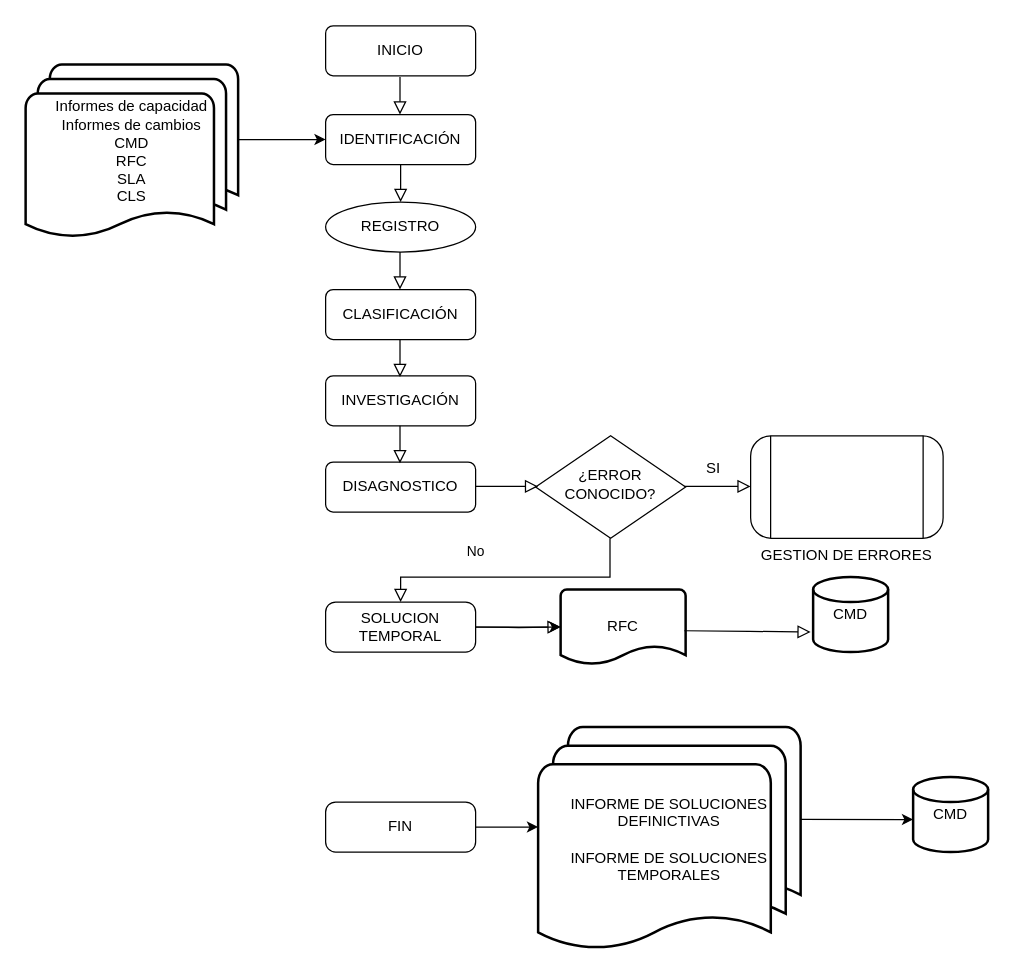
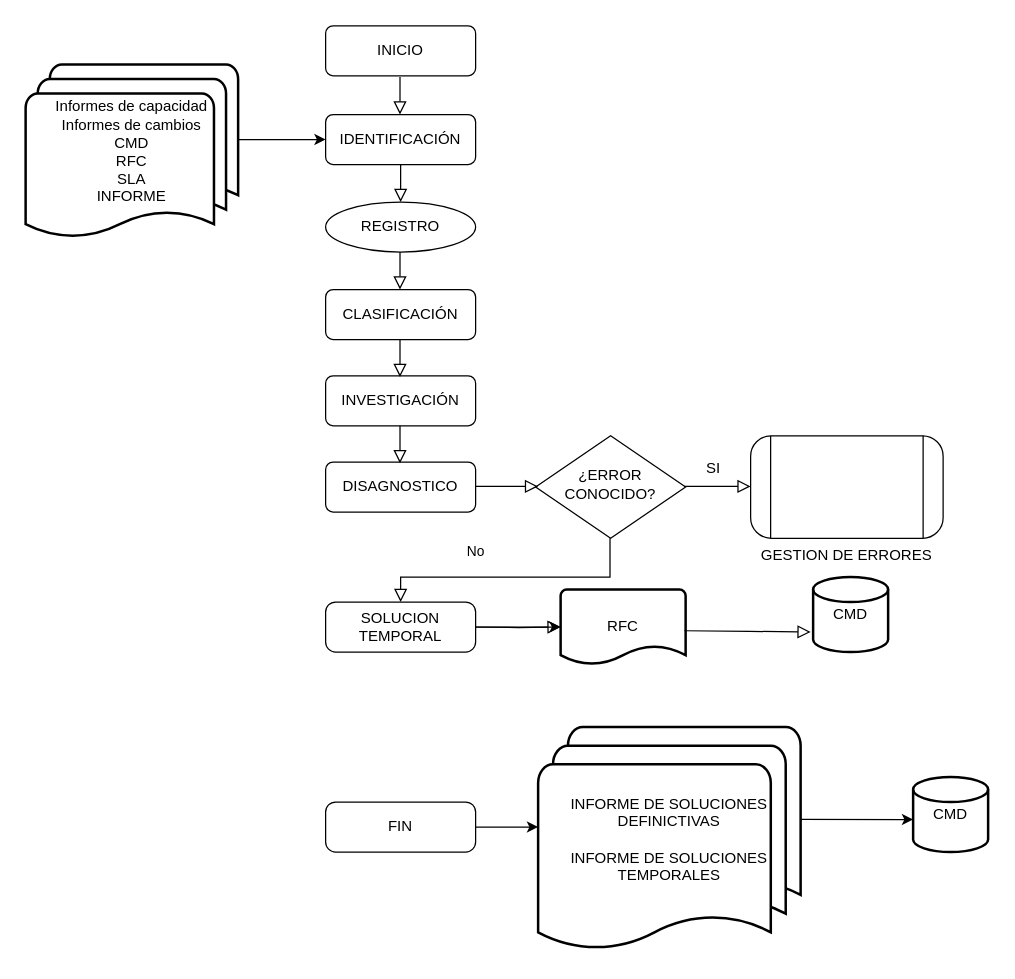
  <mxCell id="0" />
  <mxCell id="1" parent="0" />
  <mxCell id="2" value="" style="group" vertex="1" connectable="0" parent="1"><mxGeometry x="20" y="20" width="770" height="741" as="geometry" /></mxCell>
  <mxCell id="3" value="" style="endArrow=classic;html=1;rounded=0;exitX=0;exitY=0.5;exitDx=0;exitDy=0;entryX=0;entryY=0.5;entryDx=0;entryDy=0;" edge="1" parent="2" target="8"><mxGeometry width="50" height="50" relative="1" as="geometry"><mxPoint x="170" y="91" as="sourcePoint" /><mxPoint x="370" y="231" as="targetPoint" /><Array as="points"><mxPoint x="200" y="91" /></Array></mxGeometry></mxCell>
  <mxCell id="4" value="" style="rounded=0;html=1;jettySize=auto;orthogonalLoop=1;fontSize=11;endArrow=block;endFill=0;endSize=8;strokeWidth=1;shadow=0;labelBackgroundColor=none;edgeStyle=orthogonalEdgeStyle;exitX=0.5;exitY=1;exitDx=0;exitDy=0;entryX=0.5;entryY=0;entryDx=0;entryDy=0;" parent="2" source="8" target="9" edge="1"><mxGeometry relative="1" as="geometry"><Array as="points" /></mxGeometry></mxCell>
  <mxCell id="5" value="INICIO" style="rounded=1;whiteSpace=wrap;html=1;fontSize=12;glass=0;strokeWidth=1;shadow=0;" parent="2" vertex="1"><mxGeometry x="240" width="120" height="40" as="geometry" /></mxCell>
  <mxCell id="6" value="¿ERROR CONOCIDO?" style="rhombus;whiteSpace=wrap;html=1;shadow=0;fontFamily=Helvetica;fontSize=12;align=center;strokeWidth=1;spacing=6;spacingTop=-4;" parent="2" vertex="1"><mxGeometry x="408" y="328" width="120" height="82" as="geometry" /></mxCell>
- <mxCell id="7" value="Informes de capacidad&lt;div&gt;Informes de cambios&lt;/div&gt;&lt;div&gt;CMD&lt;/div&gt;&lt;div&gt;RFC&lt;/div&gt;&lt;div&gt;SLA&lt;/div&gt;&lt;div&gt;CLS&lt;/div&gt;" style="strokeWidth=2;html=1;shape=mxgraph.flowchart.multi-document;whiteSpace=wrap;" vertex="1" parent="2"><mxGeometry y="31" width="170" height="140" as="geometry" /></mxCell>
+ <mxCell id="7" value="Informes de capacidad&lt;div&gt;Informes de cambios&lt;/div&gt;&lt;div&gt;CMD&lt;/div&gt;&lt;div&gt;RFC&lt;/div&gt;&lt;div&gt;SLA&lt;/div&gt;&lt;div&gt;INFORME&lt;/div&gt;" style="strokeWidth=2;html=1;shape=mxgraph.flowchart.multi-document;whiteSpace=wrap;" vertex="1" parent="2"><mxGeometry y="31" width="170" height="140" as="geometry" /></mxCell>
  <mxCell id="8" value="IDENTIFICACIÓN" style="rounded=1;whiteSpace=wrap;html=1;fontSize=12;glass=0;strokeWidth=1;shadow=0;" vertex="1" parent="2"><mxGeometry x="240" y="71" width="120" height="40" as="geometry" /></mxCell>
  <mxCell id="9" value="REGISTRO" style="ellipse;whiteSpace=wrap;html=1;fontSize=12;glass=0;strokeWidth=1;shadow=0;" vertex="1" parent="2"><mxGeometry x="240" y="141" width="120" height="40" as="geometry" /></mxCell>
  <mxCell id="10" value="CLASIFICACIÓN&lt;span style=&quot;color: rgba(0, 0, 0, 0); font-family: monospace; font-size: 0px; text-align: start; text-wrap: nowrap;&quot;&gt;%3CmxGraphModel%3E%3Croot%3E%3CmxCell%20id%3D%220%22%2F%3E%3CmxCell%20id%3D%221%22%20parent%3D%220%22%2F%3E%3CmxCell%20id%3D%222%22%20value%3D%22REGISTRO%22%20style%3D%22rounded%3D1%3BwhiteSpace%3Dwrap%3Bhtml%3D1%3BfontSize%3D12%3Bglass%3D0%3BstrokeWidth%3D1%3Bshadow%3D0%3B%22%20vertex%3D%221%22%20parent%3D%221%22%3E%3CmxGeometry%20x%3D%22260%22%20y%3D%22150%22%20width%3D%22120%22%20height%3D%2240%22%20as%3D%22geometry%22%2F%3E%3C%2FmxCell%3E%3C%2Froot%3E%3C%2FmxGraphModel%3E&lt;/span&gt;&lt;span style=&quot;color: rgba(0, 0, 0, 0); font-family: monospace; font-size: 0px; text-align: start; text-wrap: nowrap;&quot;&gt;%3CmxGraphModel%3E%3Croot%3E%3CmxCell%20id%3D%220%22%2F%3E%3CmxCell%20id%3D%221%22%20parent%3D%220%22%2F%3E%3CmxCell%20id%3D%222%22%20value%3D%22REGISTRO%22%20style%3D%22rounded%3D1%3BwhiteSpace%3Dwrap%3Bhtml%3D1%3BfontSize%3D12%3Bglass%3D0%3BstrokeWidth%3D1%3Bshadow%3D0%3B%22%20vertex%3D%221%22%20parent%3D%221%22%3E%3CmxGeometry%20x%3D%22260%22%20y%3D%22150%22%20width%3D%22120%22%20height%3D%2240%22%20as%3D%22geometry%22%2F%3E%3C%2FmxCell%3E%3C%2Froot%3E%3C%2FmxGraphModel%3E&lt;/span&gt;" style="rounded=1;whiteSpace=wrap;html=1;fontSize=12;glass=0;strokeWidth=1;shadow=0;" vertex="1" parent="2"><mxGeometry x="240" y="211" width="120" height="40" as="geometry" /></mxCell>
  <mxCell id="11" value="INVESTIGACIÓN" style="rounded=1;whiteSpace=wrap;html=1;fontSize=12;glass=0;strokeWidth=1;shadow=0;" vertex="1" parent="2"><mxGeometry x="240" y="280" width="120" height="40" as="geometry" /></mxCell>
  <mxCell id="12" value="DISAGNOSTICO" style="rounded=1;whiteSpace=wrap;html=1;fontSize=12;glass=0;strokeWidth=1;shadow=0;" vertex="1" parent="2"><mxGeometry x="240" y="349" width="120" height="40" as="geometry" /></mxCell>
  <mxCell id="13" value="" style="rounded=0;html=1;jettySize=auto;orthogonalLoop=1;fontSize=11;endArrow=block;endFill=0;endSize=8;strokeWidth=1;shadow=0;labelBackgroundColor=none;edgeStyle=orthogonalEdgeStyle;exitX=0.5;exitY=1;exitDx=0;exitDy=0;entryX=0.5;entryY=0;entryDx=0;entryDy=0;" edge="1" parent="2"><mxGeometry relative="1" as="geometry"><mxPoint x="299.5" y="181" as="sourcePoint" /><mxPoint x="299.5" y="211" as="targetPoint" /><Array as="points" /></mxGeometry></mxCell>
  <mxCell id="14" value="" style="rounded=0;html=1;jettySize=auto;orthogonalLoop=1;fontSize=11;endArrow=block;endFill=0;endSize=8;strokeWidth=1;shadow=0;labelBackgroundColor=none;edgeStyle=orthogonalEdgeStyle;exitX=0.5;exitY=1;exitDx=0;exitDy=0;entryX=0.5;entryY=0;entryDx=0;entryDy=0;" edge="1" parent="2"><mxGeometry relative="1" as="geometry"><mxPoint x="299.5" y="251" as="sourcePoint" /><mxPoint x="299.5" y="281" as="targetPoint" /><Array as="points" /></mxGeometry></mxCell>
  <mxCell id="15" value="" style="rounded=0;html=1;jettySize=auto;orthogonalLoop=1;fontSize=11;endArrow=block;endFill=0;endSize=8;strokeWidth=1;shadow=0;labelBackgroundColor=none;edgeStyle=orthogonalEdgeStyle;exitX=0.5;exitY=1;exitDx=0;exitDy=0;entryX=0.5;entryY=0;entryDx=0;entryDy=0;" edge="1" parent="2"><mxGeometry relative="1" as="geometry"><mxPoint x="299.5" y="320" as="sourcePoint" /><mxPoint x="299.5" y="350" as="targetPoint" /><Array as="points" /></mxGeometry></mxCell>
  <mxCell id="16" value="" style="rounded=0;html=1;jettySize=auto;orthogonalLoop=1;fontSize=11;endArrow=block;endFill=0;endSize=8;strokeWidth=1;shadow=0;labelBackgroundColor=none;edgeStyle=orthogonalEdgeStyle;exitX=0.5;exitY=1;exitDx=0;exitDy=0;entryX=0.5;entryY=0;entryDx=0;entryDy=0;" edge="1" parent="2"><mxGeometry relative="1" as="geometry"><mxPoint x="299.5" y="41" as="sourcePoint" /><mxPoint x="299.5" y="71" as="targetPoint" /><Array as="points"><mxPoint x="299.5" y="71" /></Array></mxGeometry></mxCell>
  <mxCell id="17" value="GESTION DE ERRORES" style="verticalLabelPosition=bottom;verticalAlign=top;html=1;shape=process;whiteSpace=wrap;rounded=1;size=0;arcSize=20;movable=1;resizable=1;rotatable=1;deletable=1;editable=1;locked=0;connectable=1;" vertex="1" parent="2"><mxGeometry x="580" y="328" width="154" height="82" as="geometry" /></mxCell>
  <mxCell id="18" value="" style="edgeStyle=orthogonalEdgeStyle;rounded=0;html=1;jettySize=auto;orthogonalLoop=1;fontSize=11;endArrow=block;endFill=0;endSize=8;strokeWidth=1;shadow=0;labelBackgroundColor=none;" edge="1" parent="2"><mxGeometry y="10" relative="1" as="geometry"><mxPoint as="offset" /><mxPoint x="360" y="368.5" as="sourcePoint" /><mxPoint x="410" y="368.5" as="targetPoint" /></mxGeometry></mxCell>
  <mxCell id="19" value="" style="edgeStyle=orthogonalEdgeStyle;rounded=0;html=1;jettySize=auto;orthogonalLoop=1;fontSize=11;endArrow=block;endFill=0;endSize=8;strokeWidth=1;shadow=0;labelBackgroundColor=none;" edge="1" parent="2" target="17"><mxGeometry y="10" relative="1" as="geometry"><mxPoint as="offset" /><mxPoint x="527" y="368.5" as="sourcePoint" /><mxPoint x="577" y="369" as="targetPoint" /></mxGeometry></mxCell>
  <mxCell id="20" value="SI" style="text;html=1;align=center;verticalAlign=middle;resizable=0;points=[];autosize=1;strokeColor=none;fillColor=none;" vertex="1" parent="2"><mxGeometry x="535" y="339" width="30" height="30" as="geometry" /></mxCell>
  <mxCell id="21" style="edgeStyle=orthogonalEdgeStyle;rounded=0;orthogonalLoop=1;jettySize=auto;html=1;" edge="1" parent="2" source="22" target="24"><mxGeometry relative="1" as="geometry"><mxPoint x="300" y="561" as="targetPoint" /></mxGeometry></mxCell>
  <mxCell id="22" value="SOLUCION TEMPORAL" style="rounded=1;whiteSpace=wrap;html=1;fontSize=12;glass=0;strokeWidth=1;shadow=0;arcSize=20;" vertex="1" parent="2"><mxGeometry x="240" y="461" width="120" height="40" as="geometry" /></mxCell>
  <mxCell id="23" value="No" style="rounded=0;html=1;jettySize=auto;orthogonalLoop=1;fontSize=11;endArrow=block;endFill=0;endSize=8;strokeWidth=1;shadow=0;labelBackgroundColor=none;edgeStyle=orthogonalEdgeStyle;entryX=0.5;entryY=0;entryDx=0;entryDy=0;" edge="1" parent="2" target="22"><mxGeometry x="0.278" y="-20" relative="1" as="geometry"><mxPoint x="1" as="offset" /><mxPoint x="467.5" y="410" as="sourcePoint" /><mxPoint x="467.5" y="470" as="targetPoint" /><Array as="points"><mxPoint x="468" y="441" /><mxPoint x="300" y="441" /></Array></mxGeometry></mxCell>
  <mxCell id="24" value="RFC" style="strokeWidth=2;html=1;shape=mxgraph.flowchart.document2;whiteSpace=wrap;size=0.25;" vertex="1" parent="2"><mxGeometry x="428" y="451" width="100" height="60" as="geometry" /></mxCell>
  <mxCell id="25" value="" style="edgeStyle=orthogonalEdgeStyle;rounded=0;html=1;jettySize=auto;orthogonalLoop=1;fontSize=11;endArrow=block;endFill=0;endSize=8;strokeWidth=1;shadow=0;labelBackgroundColor=none;entryX=0;entryY=0.5;entryDx=0;entryDy=0;entryPerimeter=0;" edge="1" parent="2" target="24"><mxGeometry y="10" relative="1" as="geometry"><mxPoint as="offset" /><mxPoint x="360" y="481" as="sourcePoint" /><mxPoint x="410" y="477.5" as="targetPoint" /></mxGeometry></mxCell>
  <mxCell id="26" value="CMD" style="strokeWidth=2;html=1;shape=mxgraph.flowchart.database;whiteSpace=wrap;" vertex="1" parent="2"><mxGeometry x="630" y="441" width="60" height="60" as="geometry" /></mxCell>
  <mxCell id="27" value="" style="edgeStyle=orthogonalEdgeStyle;rounded=0;html=1;jettySize=auto;orthogonalLoop=1;fontSize=11;endArrow=block;endFill=0;endSize=8;strokeWidth=1;shadow=0;labelBackgroundColor=none;entryX=-0.033;entryY=0.733;entryDx=0;entryDy=0;entryPerimeter=0;" edge="1" parent="2" target="26"><mxGeometry y="10" relative="1" as="geometry"><mxPoint as="offset" /><mxPoint x="527" y="484" as="sourcePoint" /><mxPoint x="595" y="484" as="targetPoint" /></mxGeometry></mxCell>
  <mxCell id="28" value="FIN" style="rounded=1;whiteSpace=wrap;html=1;fontSize=12;glass=0;strokeWidth=1;shadow=0;arcSize=20;" vertex="1" parent="2"><mxGeometry x="240" y="621" width="120" height="40" as="geometry" /></mxCell>
  <mxCell id="29" value="INFORME DE SOLUCIONES DEFINICTIVAS&lt;div&gt;&lt;br&gt;&lt;/div&gt;&lt;div&gt;INFORME DE SOLUCIONES TEMPORALES&lt;/div&gt;" style="strokeWidth=2;html=1;shape=mxgraph.flowchart.multi-document;whiteSpace=wrap;" vertex="1" parent="2"><mxGeometry x="410" y="561" width="210" height="180" as="geometry" /></mxCell>
  <mxCell id="30" value="" style="endArrow=classic;html=1;rounded=0;exitX=1;exitY=0.411;exitDx=0;exitDy=0;exitPerimeter=0;" edge="1" parent="2" source="29"><mxGeometry width="50" height="50" relative="1" as="geometry"><mxPoint x="510" y="751" as="sourcePoint" /><mxPoint x="710" y="635" as="targetPoint" /></mxGeometry></mxCell>
  <mxCell id="31" style="edgeStyle=orthogonalEdgeStyle;rounded=0;orthogonalLoop=1;jettySize=auto;html=1;exitX=1;exitY=0.5;exitDx=0;exitDy=0;" edge="1" parent="2" source="28"><mxGeometry relative="1" as="geometry"><mxPoint x="410" y="641" as="targetPoint" /></mxGeometry></mxCell>
  <mxCell id="32" value="CMD" style="strokeWidth=2;html=1;shape=mxgraph.flowchart.database;whiteSpace=wrap;" vertex="1" parent="2"><mxGeometry x="710" y="601" width="60" height="60" as="geometry" /></mxCell>
